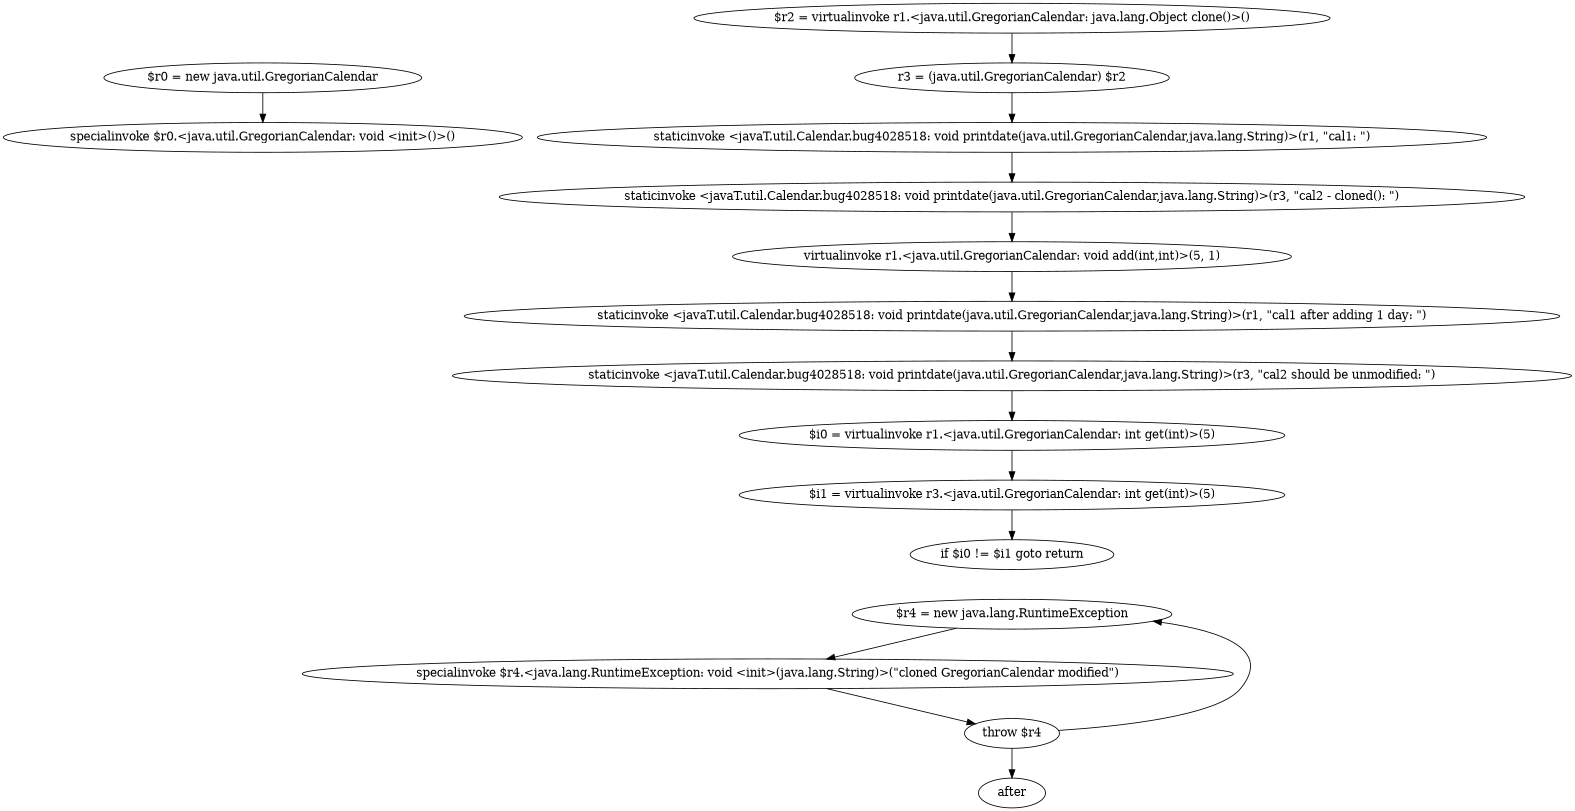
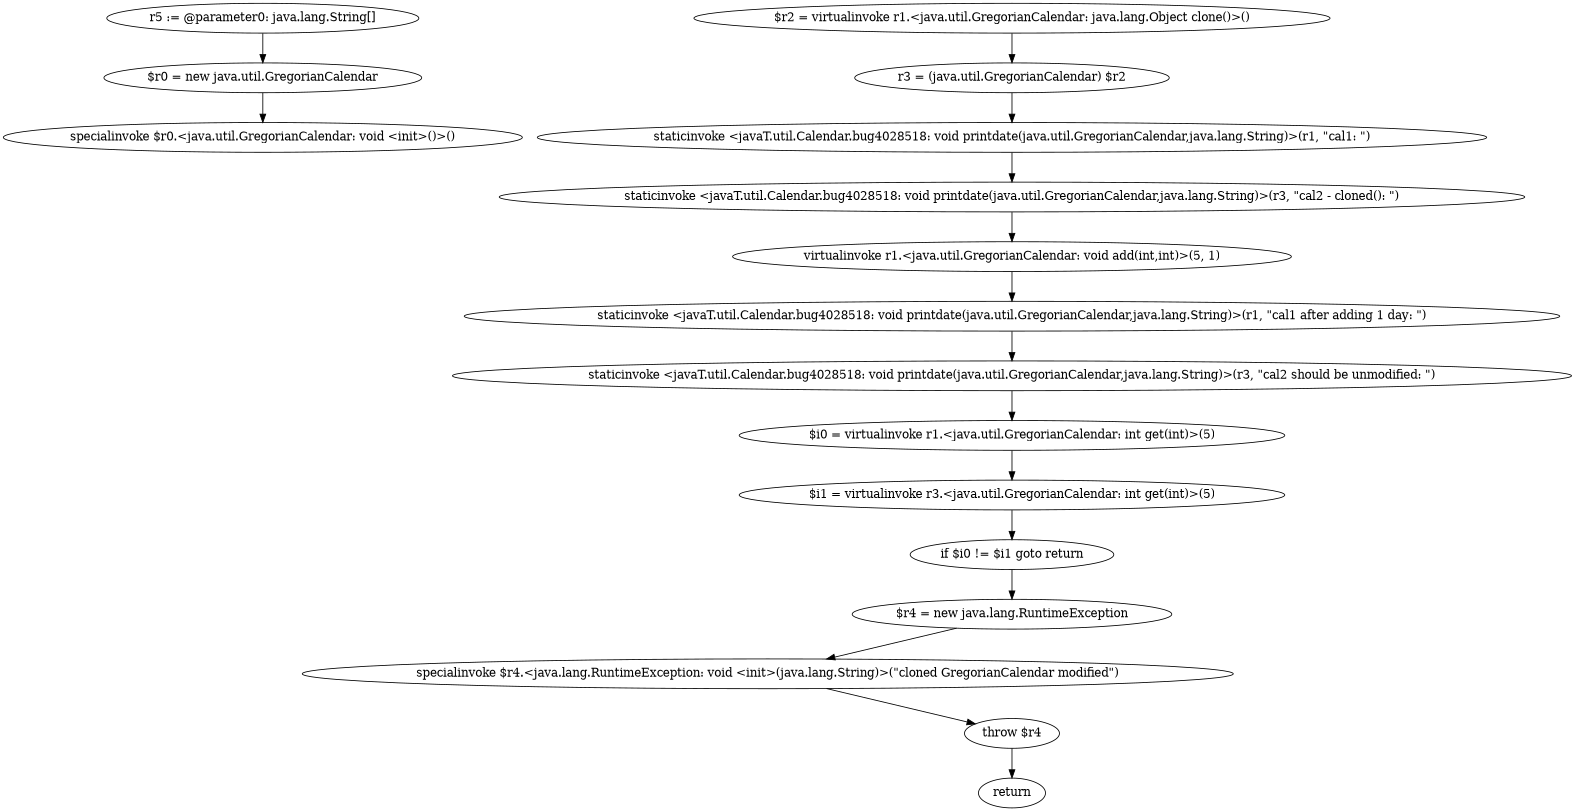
  digraph {
+   "r5 := @parameter0: java.lang.String[]"
    "$r0 = new java.util.GregorianCalendar"
    "specialinvoke $r0.<java.util.GregorianCalendar: void <init>()>()"
    "$r2 = virtualinvoke r1.<java.util.GregorianCalendar: java.lang.Object clone()>()"
    "r3 = (java.util.GregorianCalendar) $r2"
    "staticinvoke <javaT.util.Calendar.bug4028518: void printdate(java.util.GregorianCalendar,java.lang.String)>(r1, \"cal1: \")"
    "staticinvoke <javaT.util.Calendar.bug4028518: void printdate(java.util.GregorianCalendar,java.lang.String)>(r3, \"cal2 - cloned(): \")"
    "virtualinvoke r1.<java.util.GregorianCalendar: void add(int,int)>(5, 1)"
    "staticinvoke <javaT.util.Calendar.bug4028518: void printdate(java.util.GregorianCalendar,java.lang.String)>(r1, \"cal1 after adding 1 day: \")"
    "staticinvoke <javaT.util.Calendar.bug4028518: void printdate(java.util.GregorianCalendar,java.lang.String)>(r3, \"cal2 should be unmodified: \")"
    "$i0 = virtualinvoke r1.<java.util.GregorianCalendar: int get(int)>(5)"
    "$i1 = virtualinvoke r3.<java.util.GregorianCalendar: int get(int)>(5)"
    "if $i0 != $i1 goto return"
    "$r4 = new java.lang.RuntimeException"
    "specialinvoke $r4.<java.lang.RuntimeException: void <init>(java.lang.String)>(\"cloned GregorianCalendar modified\")"
    "throw $r4"
-   return [label=after]
+   return
+   "r5 := @parameter0: java.lang.String[]" -> "$r0 = new java.util.GregorianCalendar"
    "$r0 = new java.util.GregorianCalendar" -> "specialinvoke $r0.<java.util.GregorianCalendar: void <init>()>()"
    "$r2 = virtualinvoke r1.<java.util.GregorianCalendar: java.lang.Object clone()>()" -> "r3 = (java.util.GregorianCalendar) $r2"
    "r3 = (java.util.GregorianCalendar) $r2" -> "staticinvoke <javaT.util.Calendar.bug4028518: void printdate(java.util.GregorianCalendar,java.lang.String)>(r1, \"cal1: \")"
    "staticinvoke <javaT.util.Calendar.bug4028518: void printdate(java.util.GregorianCalendar,java.lang.String)>(r1, \"cal1: \")" -> "staticinvoke <javaT.util.Calendar.bug4028518: void printdate(java.util.GregorianCalendar,java.lang.String)>(r3, \"cal2 - cloned(): \")"
    "staticinvoke <javaT.util.Calendar.bug4028518: void printdate(java.util.GregorianCalendar,java.lang.String)>(r3, \"cal2 - cloned(): \")" -> "virtualinvoke r1.<java.util.GregorianCalendar: void add(int,int)>(5, 1)"
    "virtualinvoke r1.<java.util.GregorianCalendar: void add(int,int)>(5, 1)" -> "staticinvoke <javaT.util.Calendar.bug4028518: void printdate(java.util.GregorianCalendar,java.lang.String)>(r1, \"cal1 after adding 1 day: \")"
    "staticinvoke <javaT.util.Calendar.bug4028518: void printdate(java.util.GregorianCalendar,java.lang.String)>(r1, \"cal1 after adding 1 day: \")" -> "staticinvoke <javaT.util.Calendar.bug4028518: void printdate(java.util.GregorianCalendar,java.lang.String)>(r3, \"cal2 should be unmodified: \")"
    "staticinvoke <javaT.util.Calendar.bug4028518: void printdate(java.util.GregorianCalendar,java.lang.String)>(r3, \"cal2 should be unmodified: \")" -> "$i0 = virtualinvoke r1.<java.util.GregorianCalendar: int get(int)>(5)"
    "$i0 = virtualinvoke r1.<java.util.GregorianCalendar: int get(int)>(5)" -> "$i1 = virtualinvoke r3.<java.util.GregorianCalendar: int get(int)>(5)"
    "$i1 = virtualinvoke r3.<java.util.GregorianCalendar: int get(int)>(5)" -> "if $i0 != $i1 goto return"
-   "throw $r4" -> "$r4 = new java.lang.RuntimeException"
+   "if $i0 != $i1 goto return" -> "$r4 = new java.lang.RuntimeException"
    "$r4 = new java.lang.RuntimeException" -> "specialinvoke $r4.<java.lang.RuntimeException: void <init>(java.lang.String)>(\"cloned GregorianCalendar modified\")"
    "specialinvoke $r4.<java.lang.RuntimeException: void <init>(java.lang.String)>(\"cloned GregorianCalendar modified\")" -> "throw $r4"
    "throw $r4" -> return
  }
